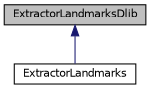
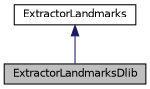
  digraph {
    node [color=black fontname=Helvetica fontsize=10 shape=record style=filled]
    n1 [fillcolor=grey75 fontcolor=black height=0.2 label=ExtractorLandmarksDlib width=0.4]
    n2 [fillcolor=white height=0.2 label=ExtractorLandmarks width=0.4]
-   n1 -> n2 [color=midnightblue dir=back fontname=Helvetica fontsize=10 labelfontname=Helvetica labelfontsize=10 style=solid]
+   n2 -> n1 [color=midnightblue dir=back fontname=Helvetica fontsize=10 labelfontname=Helvetica labelfontsize=10 style=solid]
  }
